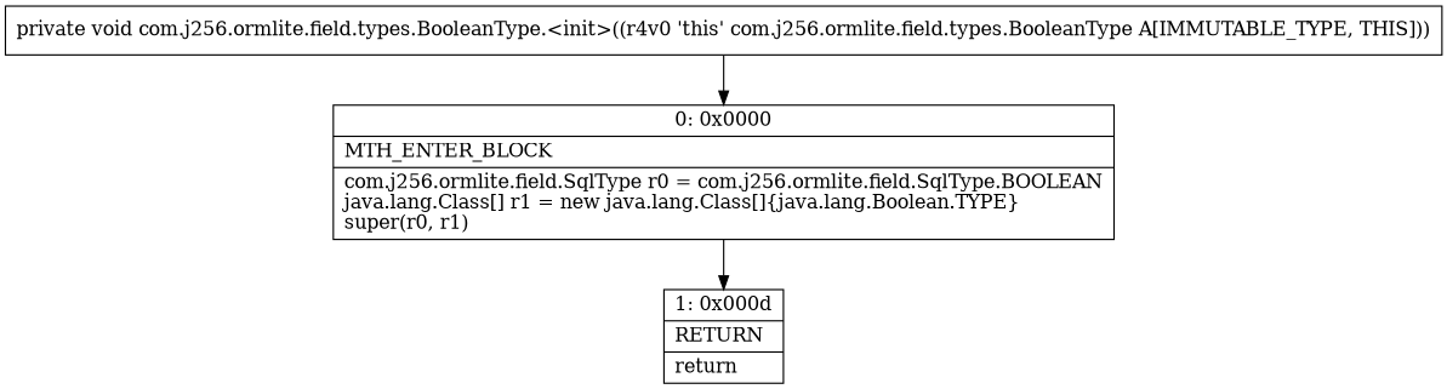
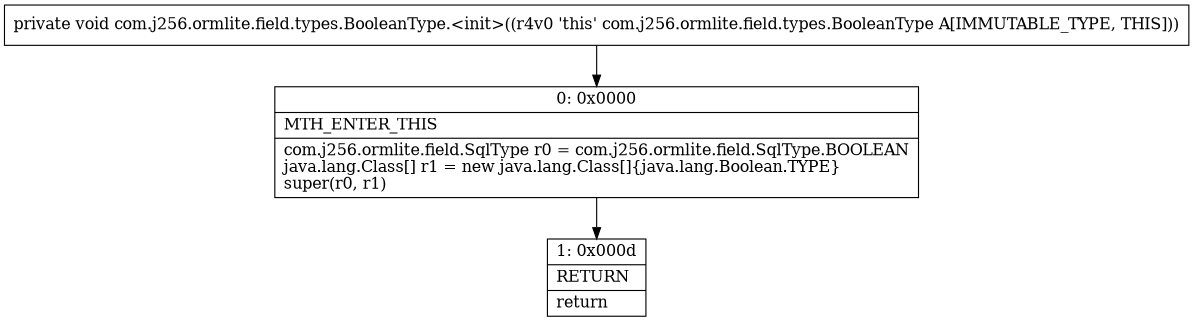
  digraph {
    node [shape=record]
-   n1 [label="{0\:\ 0x0000|MTH_ENTER_BLOCK\l|com.j256.ormlite.field.SqlType r0 = com.j256.ormlite.field.SqlType.BOOLEAN\ljava.lang.Class[] r1 = new java.lang.Class[]\{java.lang.Boolean.TYPE\}\lsuper(r0, r1)\l}"]
+   n1 [label="{0\:\ 0x0000|MTH_ENTER_THIS\l|com.j256.ormlite.field.SqlType r0 = com.j256.ormlite.field.SqlType.BOOLEAN\ljava.lang.Class[] r1 = new java.lang.Class[]\{java.lang.Boolean.TYPE\}\lsuper(r0, r1)\l}"]
    n2 [label="{1\:\ 0x000d|RETURN\l|return\l}"]
    n3 [label="{private void com.j256.ormlite.field.types.BooleanType.\<init\>((r4v0 'this' com.j256.ormlite.field.types.BooleanType A[IMMUTABLE_TYPE, THIS])) }"]
    n1 -> n2
    n3 -> n1
  }
